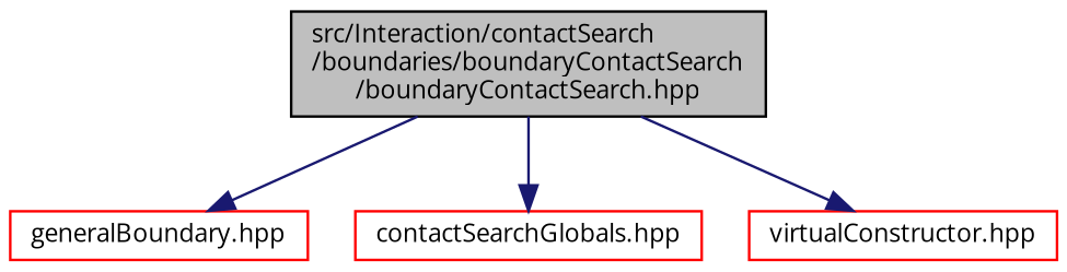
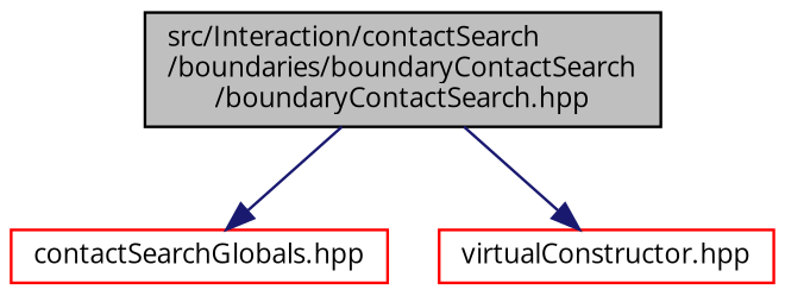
  digraph {
    fontname="Open Sans"
    node [color=red fillcolor=white fontname="Open Sans" fontsize=10 shape=record style=filled]
    edge [color=midnightblue fontname="Open Sans" fontsize=10 labelfontname=Helvetica labelfontsize=10 style=solid]
    n1 [color=black fillcolor=grey75 fontcolor=black height=0.2 label="src/Interaction/contactSearch\l/boundaries/boundaryContactSearch\l/boundaryContactSearch.hpp" width=0.4]
-   n2 [height=0.2 label="generalBoundary.hpp" width=0.4]
    n3 [height=0.2 label="contactSearchGlobals.hpp" width=0.4]
    n4 [height=0.2 label="virtualConstructor.hpp" width=0.4]
-   n1 -> n2
    n1 -> n3
    n1 -> n4
  }
